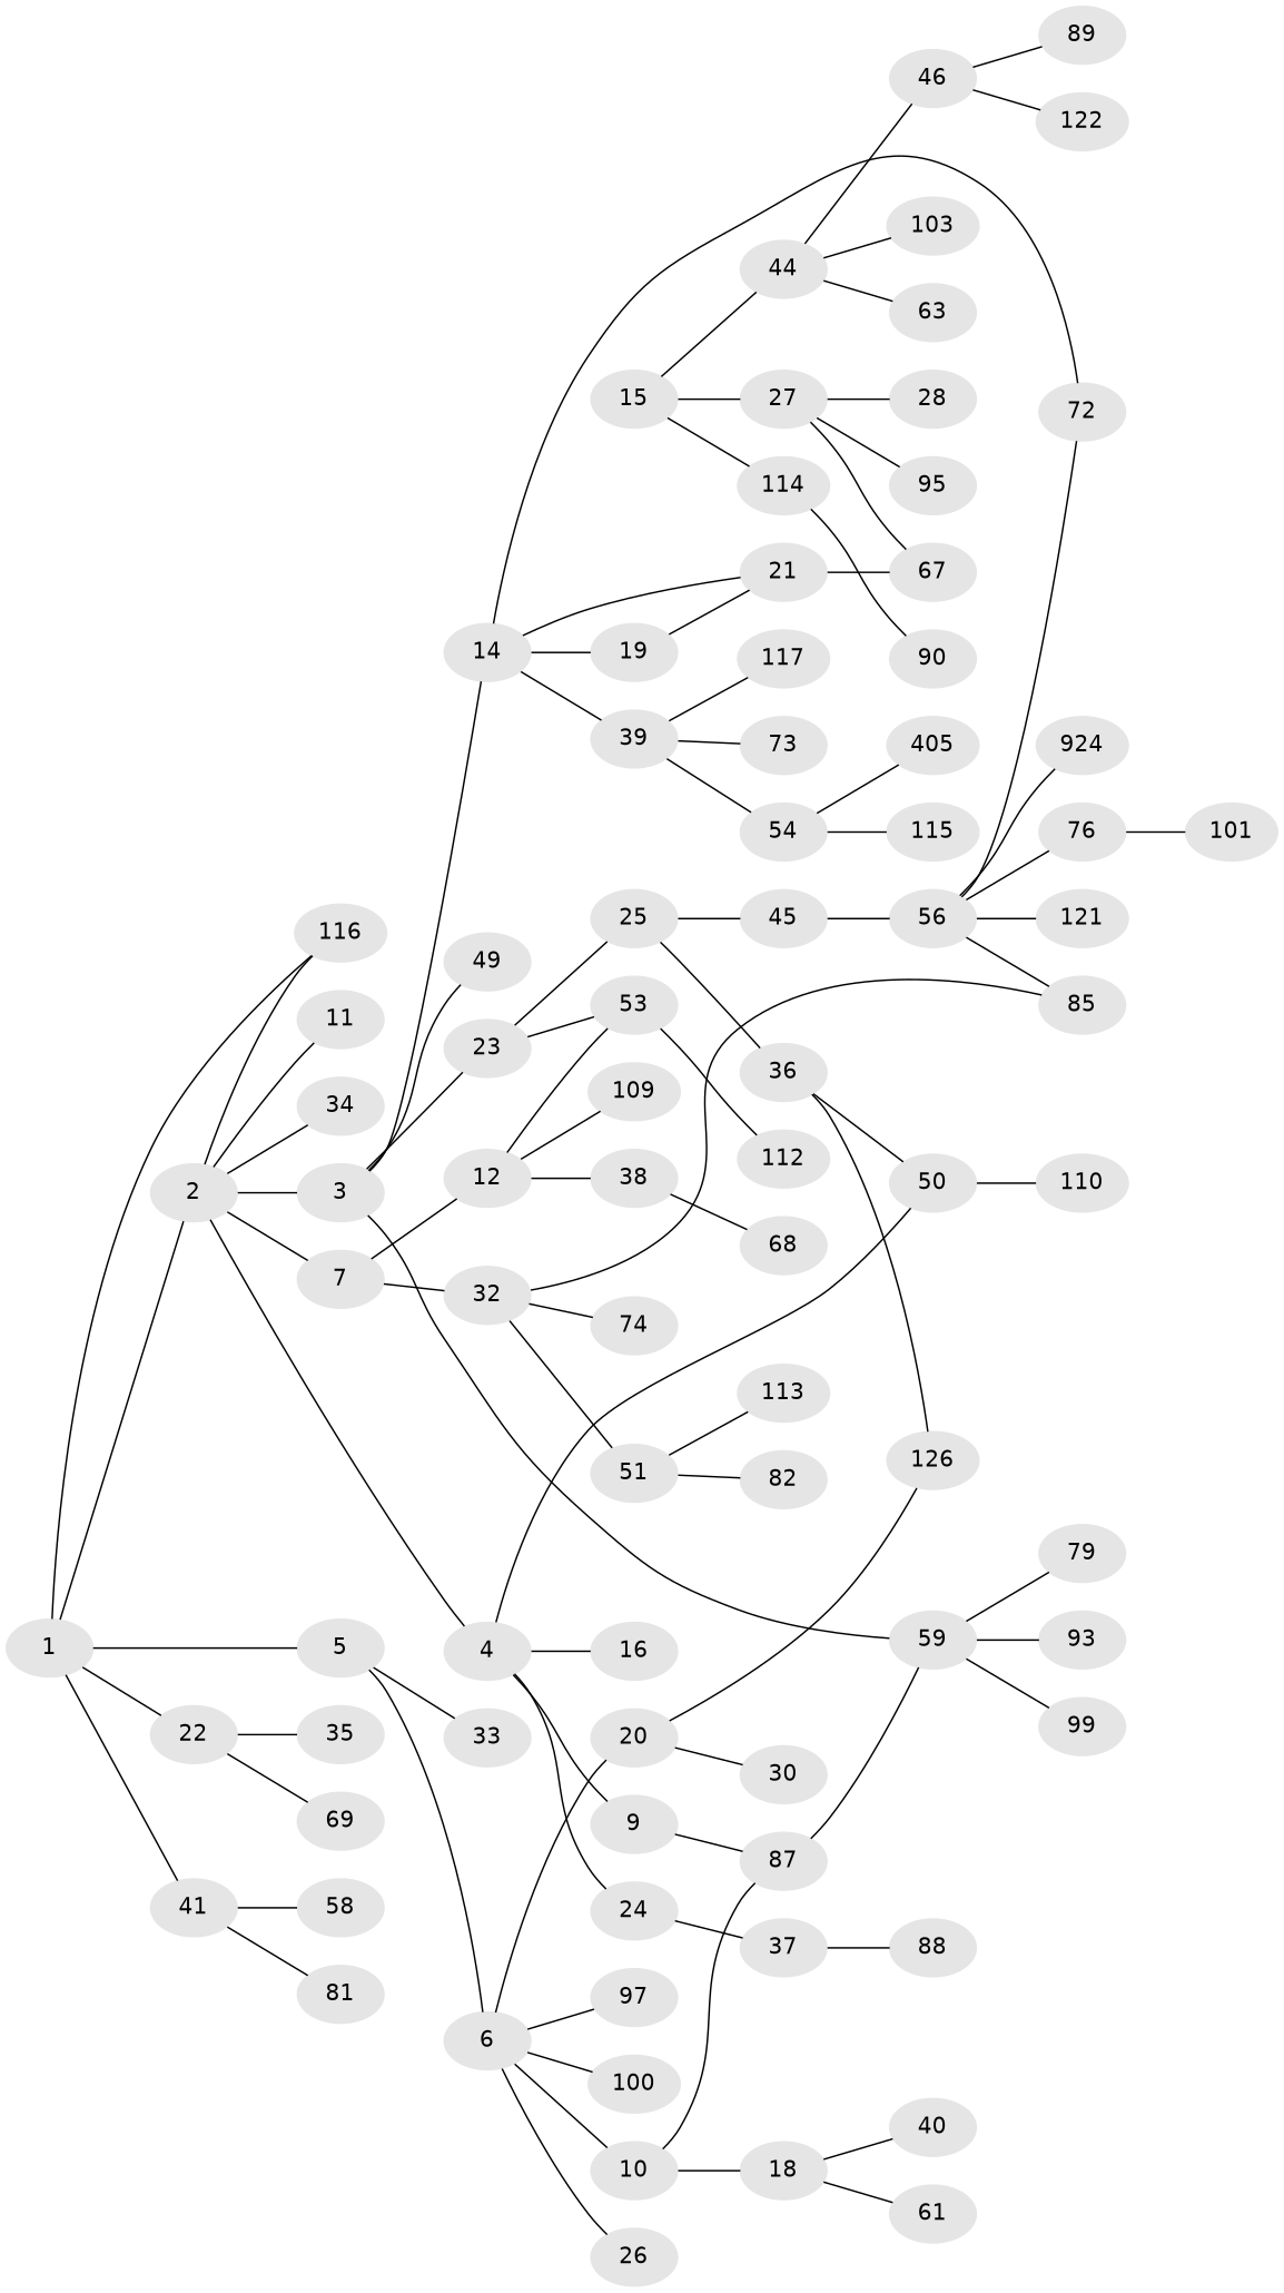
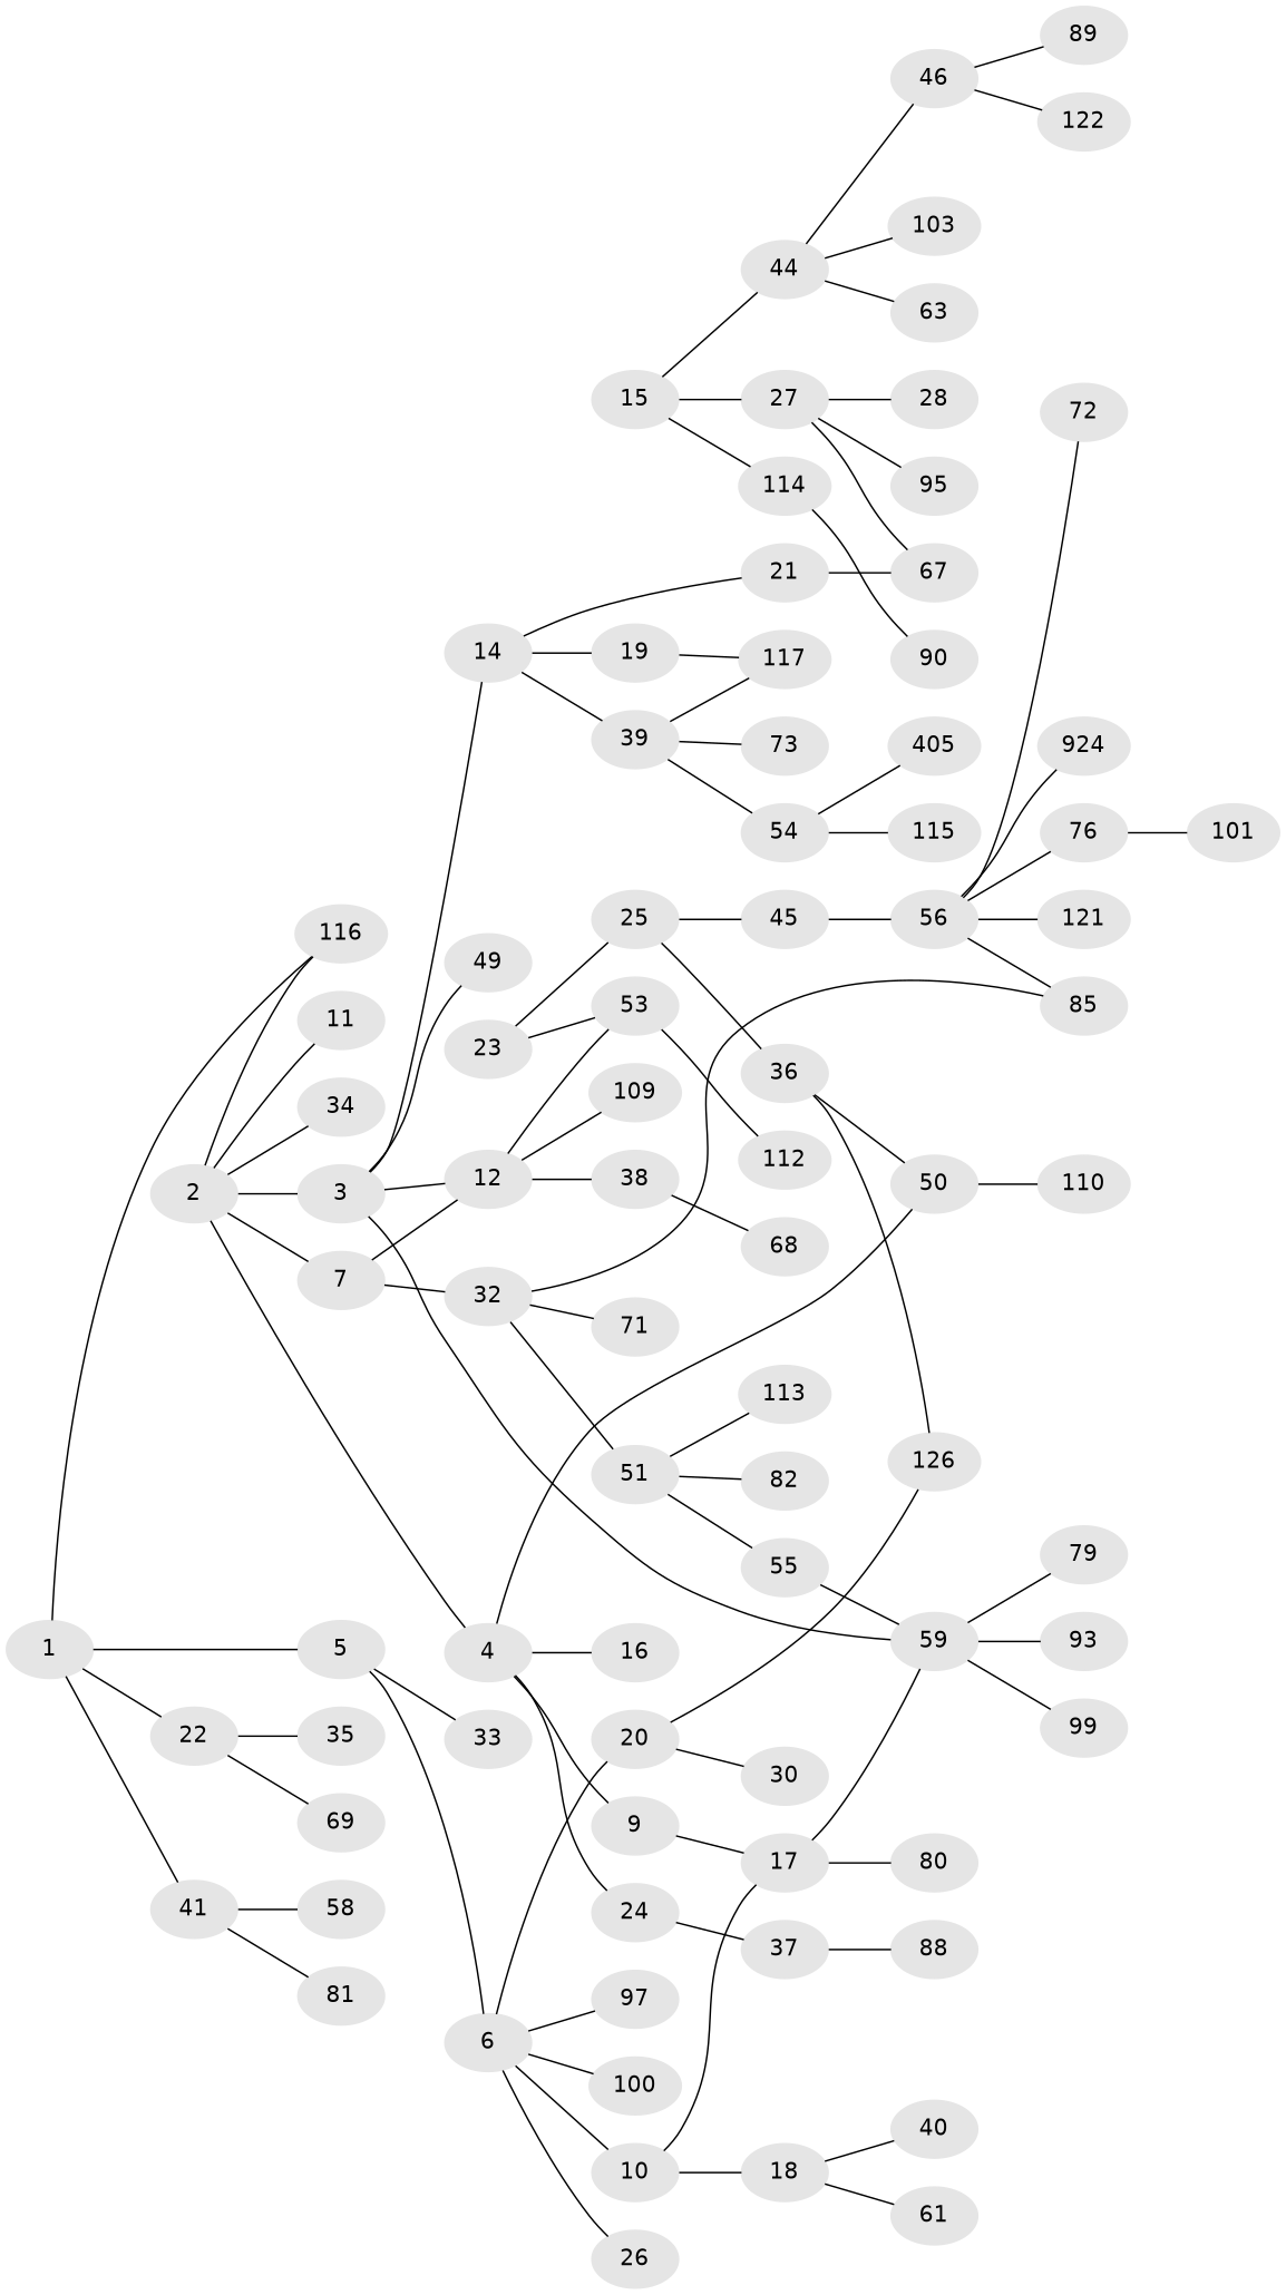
  graph {
    fontname="DejaVu Sans"
    rankdir=LR
    node [color=gray90 fontname="DejaVu Sans" style=filled]
    edge [fontname="DejaVu Sans"]
    1 [super="+8"]
    2 [super="+118"]
    5 [super="+86"]
    22 [super="+96"]
    41
    116
    3 [super="+13"]
    4
    7
    11
    34
    6 [super="+29"]
    33
    35 [super="+78"]
    69
    58 [super="+106"]
    81 [super="+120"]
    14 [super="+47"]
    23
    49
    59 [super="+74"]
    9 [super="+64"]
    16 [super="+43"]
    24 [super="+104"]
    50
    12 [super="+48"]
    32 [super="+42"]
    19 [super="+92"]
    21 [super="+70"]
    39 [super="+98"]
    72
    53 [super="+62"]
    25
    79 [super="+108"]
    93
    99
-   17 [super="+65" label=87]
+   17 [super="+65"]
    37 [super="+102"]
    110
    10
    20 [super="+119"]
    26
    97
    100
    18 [super="+31"]
    30 [super="+87"]
    126
    38 [super="+111"]
    109
    51 [super="+84"]
-   71 [label=74]
+   71
    85
    15 [super="+107"]
    27 [super="+57"]
    44 [super="+52"]
    114
+   80
    40
    61
    68
    112
    67
    54 [super="+66"]
    73 [super="+75"]
    117
    28
    95
    46
    63
    103 [super="+113"]
    90
    36 [super="+91"]
    45 [super="+125"]
    88
    56 [super="+60"]
+   55 [super="+83"]
    82
    n78 [label=113 super="+127"]
    n79 [label=405]
    115
    89
    122
    76
    121
    n85 [label=924]
    101
-   1 -- 2
    1 -- 5
    1 -- 22
    1 -- 41
    1 -- 116
    2 -- 116
    2 -- 3
    2 -- 4
    2 -- 7
    2 -- 11
    2 -- 34
    5 -- 6
    5 -- 33
    22 -- 35
    22 -- 69
    41 -- 58
    41 -- 81
    3 -- 14
-   3 -- 23
+   3 -- 12
    3 -- 49
    3 -- 59
    4 -- 9
    4 -- 16
    4 -- 24
    4 -- 50
    7 -- 12
    7 -- 32
    6 -- 10
    6 -- 20
    6 -- 26
    6 -- 97
    6 -- 100
    14 -- 19
    14 -- 21
    14 -- 39
-   14 -- 72
    23 -- 53
    23 -- 25
    59 -- 79
    59 -- 93
    59 -- 99
    9 -- 17
    24 -- 37
    50 -- 110
    12 -- 53
    12 -- 38
    12 -- 109
    32 -- 51
    32 -- 71
    32 -- 85
-   19 -- 21
+   19 -- 117
    21 -- 67
    39 -- 54
    39 -- 73
    39 -- 117
    53 -- 112
    25 -- 36
    25 -- 45
    17 -- 59
+   17 -- 80
    37 -- 88
    10 -- 17
    10 -- 18
    20 -- 30
    20 -- 126
    18 -- 40
    18 -- 61
    38 -- 68
+   51 -- 55
    51 -- 82
    51 -- n78
    15 -- 27
    15 -- 44
    15 -- 114
    27 -- 67
    27 -- 28
    27 -- 95
    44 -- 46
    44 -- 63
    44 -- 103
    114 -- 90
    54 -- n79
    54 -- 115
    46 -- 89
    46 -- 122
    36 -- 50
    36 -- 126
    45 -- 56
    56 -- 72
    56 -- 85
    56 -- 76
    56 -- 121
    56 -- n85
+   55 -- 59
    76 -- 101
  }
